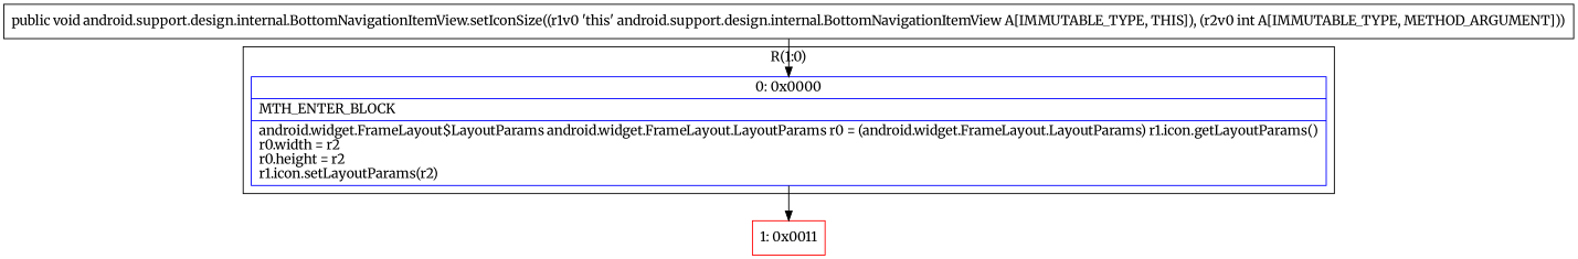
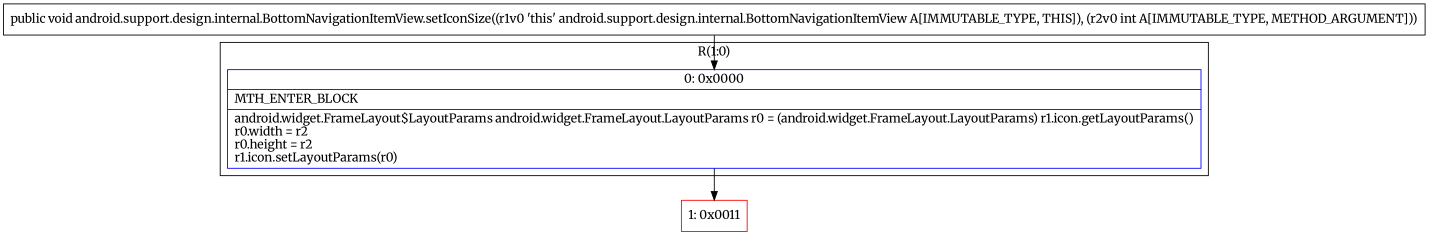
  digraph {
    fontname=Merriweather
    node [shape=record fontname=Merriweather]
    edge [fontname=Merriweather]
-   n1 [color=blue label="{0\:\ 0x0000|MTH_ENTER_BLOCK\l|android.widget.FrameLayout$LayoutParams android.widget.FrameLayout.LayoutParams r0 = (android.widget.FrameLayout.LayoutParams) r1.icon.getLayoutParams()\lr0.width = r2\lr0.height = r2\lr1.icon.setLayoutParams(r2)\l}"]
+   n1 [color=blue label="{0\:\ 0x0000|MTH_ENTER_BLOCK\l|android.widget.FrameLayout$LayoutParams android.widget.FrameLayout.LayoutParams r0 = (android.widget.FrameLayout.LayoutParams) r1.icon.getLayoutParams()\lr0.width = r2\lr0.height = r2\lr1.icon.setLayoutParams(r0)\l}"]
    n2 [color=red label="{1\:\ 0x0011}"]
    n3 [label="{public void android.support.design.internal.BottomNavigationItemView.setIconSize((r1v0 'this' android.support.design.internal.BottomNavigationItemView A[IMMUTABLE_TYPE, THIS]), (r2v0 int A[IMMUTABLE_TYPE, METHOD_ARGUMENT])) }"]
    subgraph cluster_1 {
      label="R(1:0)"
      n1
    }
    n1 -> n2
    n3 -> n1
  }
